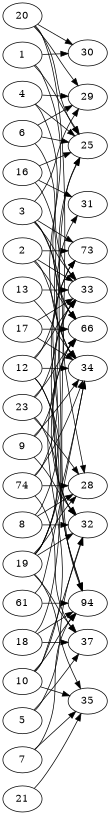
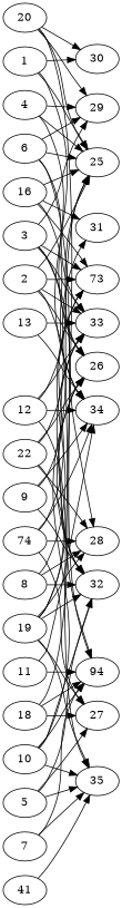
  digraph {
    rankdir=LR
    node [alpha=0.20]
    1 [alpha=0.07 expect_size=9279488]
    25 [alpha=0.02 expect_size=13638656]
    30 [alpha=0.01 expect_size=14365696]
    34 [expect_size=13401088]
    2 [alpha=0.01 expect_size=41946112]
    n6 [expect_size=22331392 label=73]
-   26 [alpha=0.19 expect_size=18121728 label=66]
+   26 [alpha=0.19 expect_size=18121728]
    32 [alpha=0.16 expect_size=28828672]
    33 [alpha=0.02 expect_size=13424640]
    3 [alpha=0.18 expect_size=39206912]
    28 [alpha=0.11 expect_size=8170496]
    29 [alpha=0.06 expect_size=38129664]
    4 [alpha=0.03 expect_size=10228736]
    5 [alpha=0.06 expect_size=15858688]
    35 [alpha=0.12 expect_size=33743872]
-   27 [alpha=0.18 expect_size=17690624 label=37]
+   27 [alpha=0.18 expect_size=17690624]
    6 [alpha=0.04 expect_size=13861888]
    7 [alpha=0.13 expect_size=10962944]
    n19 [alpha=0.09 expect_size=44857344 label=94]
    8 [expect_size=38183936]
    9 [alpha=0.18 expect_size=10166272]
    10 [alpha=0.06 expect_size=52156416]
-   11 [alpha=0.06 expect_size=18894848 label=61]
+   11 [alpha=0.06 expect_size=18894848]
    12 [expect_size=34316288]
    13 [alpha=0.10 expect_size=36888576]
    n26 [alpha=0.07 expect_size=31059968 label=74]
    16 [expect_size=6630400]
    31 [alpha=0.02 expect_size=25648128]
-   17 [alpha=0.16 expect_size=15442944]
    18 [alpha=0.13 expect_size=45599744]
    19 [alpha=0.10 expect_size=45222912]
    20 [alpha=0.05 expect_size=40562688]
-   21 [alpha=0.01 expect_size=7799808]
-   22 [alpha=0.13 expect_size=22516736 label=23]
+   21 [alpha=0.01 expect_size=7799808 label=41]
+   22 [alpha=0.13 expect_size=22516736]
    1 -> 25
    1 -> 30
    1 -> 34
+   2 -> 25
    2 -> n6
    2 -> 26
    2 -> 32
    2 -> 33
    3 -> n6
    3 -> 26
    3 -> 33
    3 -> 28
    3 -> 29
    4 -> 25
    4 -> 26
    4 -> 29
    5 -> 32
+   5 -> 35
    5 -> 27
    6 -> 25
    6 -> 33
    6 -> 29
+   6 -> 35
    7 -> 35
    7 -> n19
    8 -> n6
    8 -> 32
    8 -> 28
    9 -> 34
    9 -> 32
    9 -> 33
    10 -> 26
    10 -> 32
    10 -> 35
    10 -> n19
    11 -> 34
    11 -> n19
    12 -> 25
    12 -> 34
    12 -> 32
    12 -> 33
-   12 -> n19
    13 -> 34
    13 -> 33
    n26 -> 34
    n26 -> n6
    n26 -> 28
    n26 -> 27
    16 -> 25
    16 -> 34
+   16 -> n6
    16 -> 31
-   17 -> 34
-   17 -> 26
-   17 -> 33
    18 -> 25
    18 -> 27
    18 -> n19
-   19 -> 34
    19 -> 26
    19 -> 32
    19 -> 33
    19 -> 28
    19 -> 35
    19 -> 27
    20 -> 25
    20 -> 30
    20 -> 29
    20 -> n19
    21 -> 35
    22 -> 26
    22 -> 28
    22 -> n19
    22 -> 31
  }
